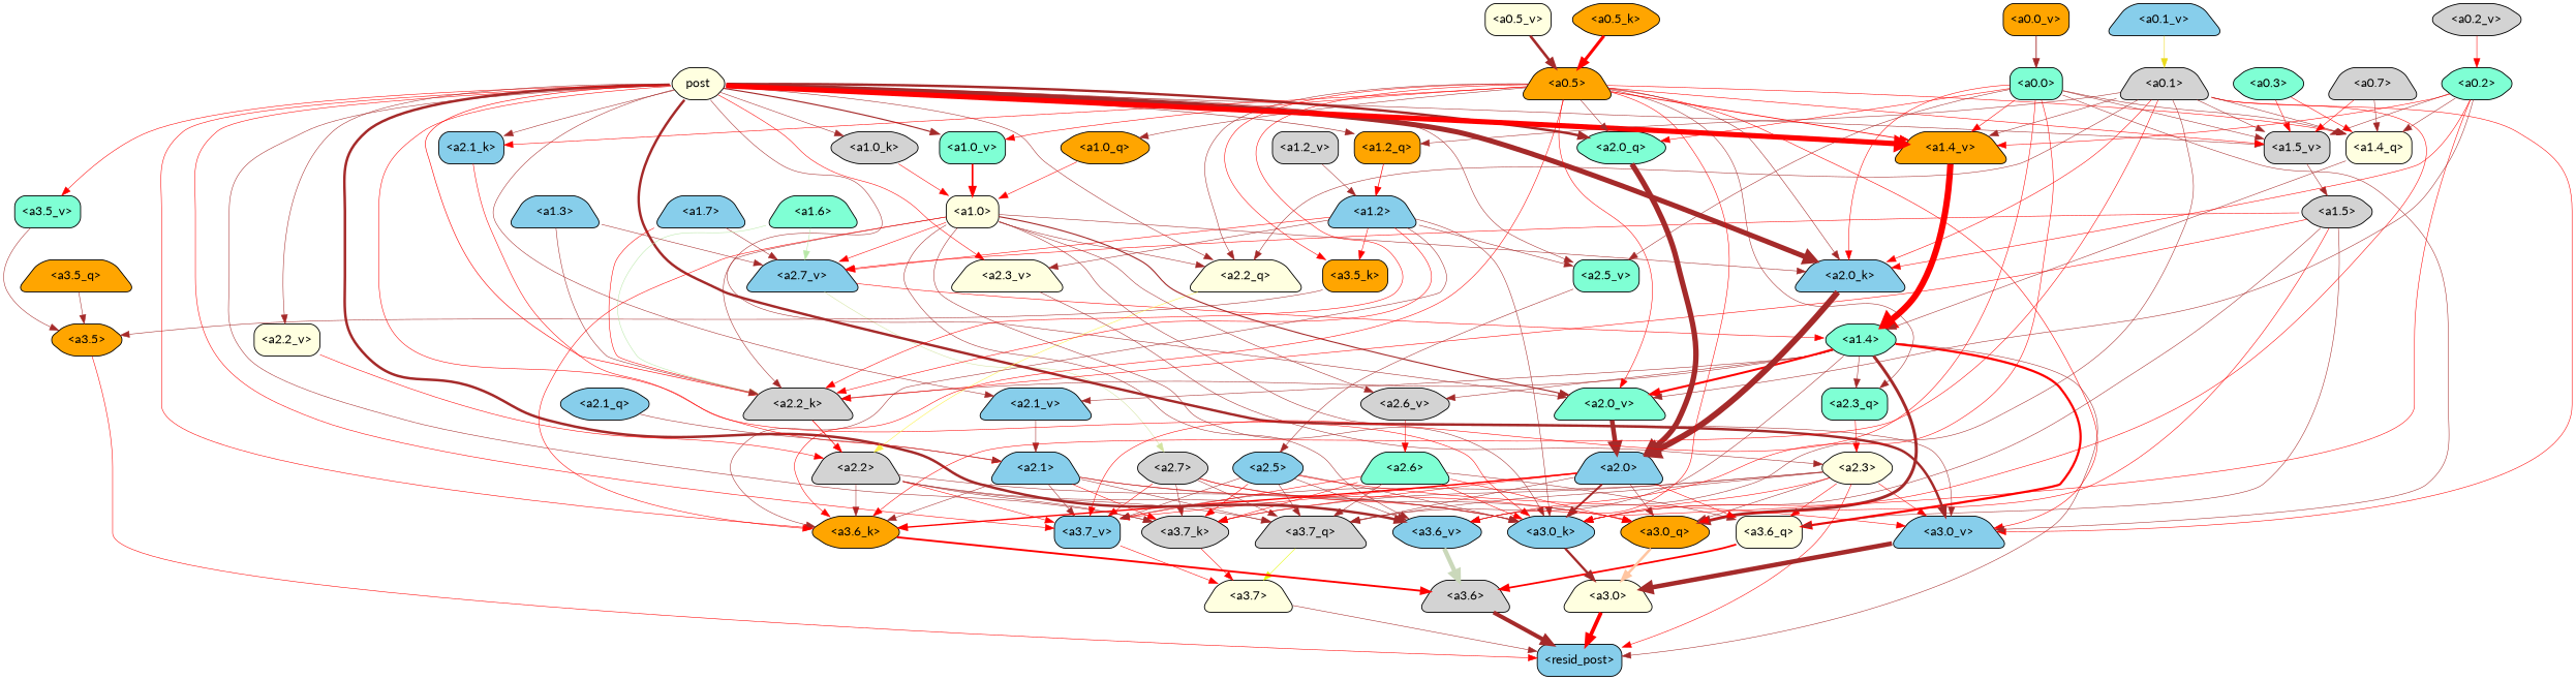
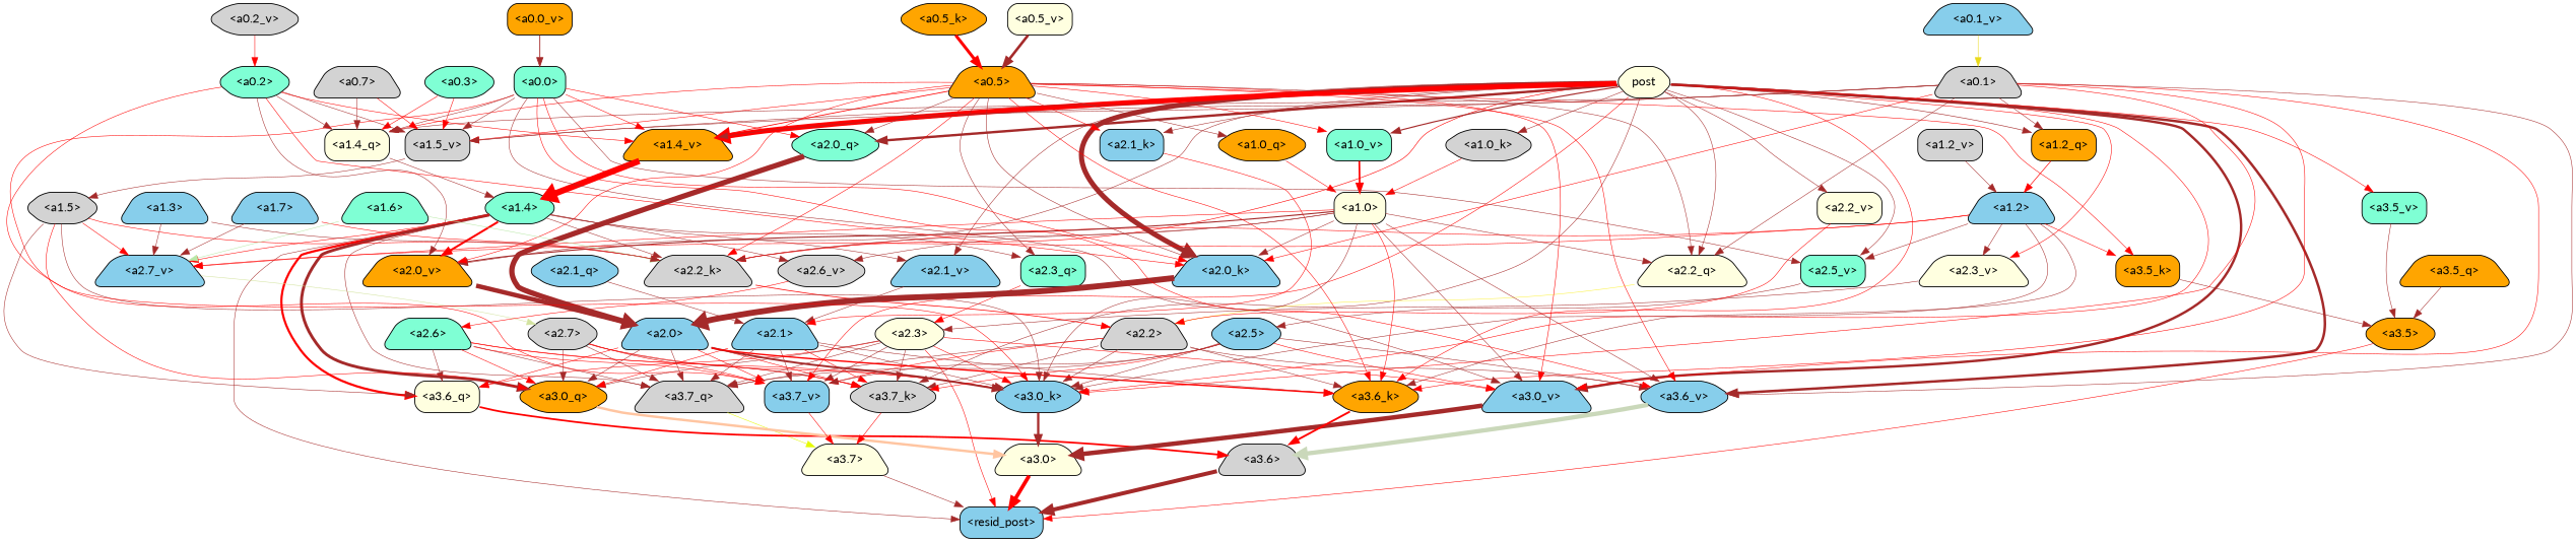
  strict digraph {
    fontname=Lato
    splines=true
    node [color=black fillcolor=skyblue fontname=Lato shape=trapezium style="filled, rounded"]
    edge [color=brown fontname=Lato penwidth=0.6]
    "<a3.7>" [fillcolor=lightyellow]
    "<resid_post>" [shape=box]
    "<a3.6>" [fillcolor=lightgrey]
    "<a3.5>" [fillcolor=orange shape=hexagon]
    "<a3.0>" [fillcolor=lightyellow]
    "<a2.3>" [fillcolor=lightyellow shape=hexagon]
    "<a3.7_q>" [fillcolor=lightgrey]
    "<a3.6_q>" [fillcolor=lightyellow shape=box]
    "<a3.0_q>" [fillcolor=orange shape=hexagon]
    "<a3.7_k>" [fillcolor=lightgrey shape=hexagon]
    "<a3.0_k>" [shape=hexagon]
    "<a3.7_v>" [shape=box]
    "<a3.0_v>"
    "<a1.4>" [fillcolor=aquamarine shape=hexagon]
    "<a2.3_q>" [fillcolor=aquamarine shape=box]
    "<a2.2_k>" [fillcolor=lightgrey]
    "<a2.7_v>"
    "<a2.6_v>" [fillcolor=lightgrey shape=hexagon]
    "<a2.1_v>"
-   "<a2.0_v>" [fillcolor=aquamarine]
+   "<a2.0_v>" [fillcolor=orange]
    "<a2.2>" [fillcolor=lightgrey]
    "<a2.7>" [fillcolor=lightgrey shape=hexagon]
    "<a2.6>" [fillcolor=aquamarine]
    "<a2.1>"
    "<a2.0>"
    "<a3.6_k>" [fillcolor=orange shape=hexagon]
    "<a3.6_v>" [shape=hexagon]
    "<a3.5_q>" [fillcolor=orange]
    "<a3.5_k>" [fillcolor=orange shape=box]
    "<a3.5_v>" [fillcolor=aquamarine shape=box]
    "<a2.5>" [shape=hexagon]
    "<a1.5>" [fillcolor=lightgrey shape=hexagon]
    n33 [fillcolor=lightyellow label=post shape=hexagon]
    "<a2.2_q>" [fillcolor=lightyellow]
    "<a2.0_q>" [fillcolor=aquamarine shape=hexagon]
    "<a2.1_k>" [shape=box]
    "<a2.0_k>"
    "<a2.5_v>" [fillcolor=aquamarine shape=box]
    "<a2.3_v>" [fillcolor=lightyellow]
    "<a2.2_v>" [fillcolor=lightyellow shape=box]
    "<a1.2_q>" [fillcolor=orange shape=box]
    "<a1.0_k>" [fillcolor=lightgrey shape=hexagon]
    "<a1.5_v>" [fillcolor=lightgrey shape=box]
    "<a1.4_v>" [fillcolor=orange]
    "<a1.0_v>" [fillcolor=aquamarine shape=box]
    "<a1.2>"
    "<a1.0>" [fillcolor=lightyellow shape=box]
    "<a0.5>" [fillcolor=orange]
    "<a1.4_q>" [fillcolor=lightyellow shape=box]
    "<a1.0_q>" [fillcolor=orange shape=hexagon]
    "<a0.1>" [fillcolor=lightgrey]
    "<a0.3>" [fillcolor=aquamarine shape=hexagon]
    "<a0.2>" [fillcolor=aquamarine shape=hexagon]
    "<a0.0>" [fillcolor=aquamarine shape=box]
    "<a2.1_q>" [shape=hexagon]
    "<a1.7>"
    "<a1.6>" [fillcolor=aquamarine]
    "<a1.3>"
    "<a1.2_v>" [fillcolor=lightgrey shape=box]
    "<a0.7>" [fillcolor=lightgrey]
    "<a0.5_k>" [fillcolor=orange shape=hexagon]
    "<a0.5_v>" [fillcolor=lightyellow shape=box]
    "<a0.2_v>" [fillcolor=lightgrey shape=hexagon]
    "<a0.1_v>"
    "<a0.0_v>" [fillcolor=orange shape=box]
    "<a3.7>" -> "<resid_post>"
    "<a3.6>" -> "<resid_post>" [penwidth=4.648244500160217]
    "<a3.5>" -> "<resid_post>" [color=red]
    "<a3.0>" -> "<resid_post>" [color=red penwidth=4.3288813829422]
    "<a2.3>" -> "<resid_post>" [color=red]
    "<a2.3>" -> "<a3.7_q>"
    "<a2.3>" -> "<a3.6_q>" [color=red]
    "<a2.3>" -> "<a3.0_q>"
    "<a2.3>" -> "<a3.7_k>"
    "<a2.3>" -> "<a3.0_k>" [color=red]
    "<a2.3>" -> "<a3.7_v>"
    "<a2.3>" -> "<a3.0_v>" [color=red]
    "<a3.7_q>" -> "<a3.7>" [color="#e5fa05"]
    "<a3.6_q>" -> "<a3.6>" [color=red penwidth=2.03758105635643]
    "<a3.0_q>" -> "<a3.0>" [color="#ffc5a1" penwidth=2.8638100624084473]
    "<a3.7_k>" -> "<a3.7>" [color=red]
    "<a3.0_k>" -> "<a3.0>" [penwidth=2.6274144649505615]
    "<a3.7_v>" -> "<a3.7>" [color=red]
    "<a3.0_v>" -> "<a3.0>" [penwidth=5.188832879066467]
    "<a1.4>" -> "<resid_post>"
    "<a1.4>" -> "<a3.7_q>"
    "<a1.4>" -> "<a3.6_q>" [color=red penwidth=2.5397292599081993]
    "<a1.4>" -> "<a3.0_q>" [penwidth=3.3985572457313538]
    "<a1.4>" -> "<a2.3_q>"
    "<a1.4>" -> "<a2.2_k>"
-   "<a2.7_v>" -> "<a1.4>" [color=red]
+   "<a1.4>" -> "<a2.7_v>" [color=red]
    "<a1.4>" -> "<a2.6_v>"
    "<a1.4>" -> "<a2.1_v>"
    "<a1.4>" -> "<a2.0_v>" [color=red penwidth=2.3308929204940796]
    "<a2.3_q>" -> "<a2.3>" [color=red]
    "<a2.2_k>" -> "<a2.2>" [color=red penwidth=0.8337457180023193]
    "<a2.7_v>" -> "<a2.7>" [color="#d3e3a0"]
    "<a2.6_v>" -> "<a2.6>" [color=red]
    "<a2.1_v>" -> "<a2.1>"
    "<a2.0_v>" -> "<a2.0>" [penwidth=5.211444020271301]
    "<a2.2>" -> "<a3.7_q>"
    "<a2.2>" -> "<a3.7_k>"
    "<a2.2>" -> "<a3.0_k>"
    "<a2.2>" -> "<a3.7_v>" [color=red]
    "<a2.2>" -> "<a3.6_k>"
    "<a2.2>" -> "<a3.6_v>"
    "<a2.7>" -> "<a3.7_q>"
    "<a2.7>" -> "<a3.0_q>"
    "<a2.7>" -> "<a3.7_k>"
    "<a2.7>" -> "<a3.0_k>" [color=red]
    "<a2.7>" -> "<a3.7_v>" [color=red]
    "<a2.6>" -> "<a3.7_q>"
    "<a2.6>" -> "<a3.6_q>"
    "<a2.6>" -> "<a3.0_q>" [color=red]
    "<a2.6>" -> "<a3.7_k>" [color=red]
    "<a2.6>" -> "<a3.0_k>" [color=red]
    "<a2.6>" -> "<a3.7_v>" [color=red]
    "<a2.1>" -> "<a3.7_q>"
    "<a2.1>" -> "<a3.0_q>" [color=red]
    "<a2.1>" -> "<a3.7_k>" [color=red]
    "<a2.1>" -> "<a3.0_k>"
    "<a2.1>" -> "<a3.7_v>"
    "<a2.1>" -> "<a3.6_k>"
    "<a2.0>" -> "<a3.7_q>"
    "<a2.0>" -> "<a3.6_q>" [color=red]
    "<a2.0>" -> "<a3.0_q>"
    "<a2.0>" -> "<a3.7_k>" [color=red]
    "<a2.0>" -> "<a3.0_k>" [penwidth=2.205150544643402]
    "<a2.0>" -> "<a3.7_v>" [color=red]
    "<a2.0>" -> "<a3.6_k>" [color=red penwidth=1.5717863738536835]
    "<a3.6_k>" -> "<a3.6>" [color=red penwidth=2.174198240041733]
    "<a3.6_v>" -> "<a3.6>" [color="#cad8ba" penwidth=5.002329230308533]
    "<a3.5_q>" -> "<a3.5>"
    "<a3.5_k>" -> "<a3.5>"
    "<a3.5_v>" -> "<a3.5>"
    "<a2.5>" -> "<a3.7_q>"
    "<a2.5>" -> "<a3.7_k>" [color=red]
    "<a2.5>" -> "<a3.0_k>"
    "<a2.5>" -> "<a3.7_v>"
    "<a2.5>" -> "<a3.0_v>" [color=red]
    "<a2.5>" -> "<a3.6_v>"
    "<a1.5>" -> "<a3.6_q>"
    "<a1.5>" -> "<a3.0_q>" [color=red]
    "<a1.5>" -> "<a3.0_k>"
    "<a1.5>" -> "<a2.2_k>" [color=red]
    "<a1.5>" -> "<a2.7_v>" [color=red]
    n33 -> "<a3.7_k>"
    n33 -> "<a3.0_k>" [color=red]
    n33 -> "<a3.7_v>" [color=red]
    n33 -> "<a3.0_v>" [penwidth=2.812090039253235]
    n33 -> "<a2.2_k>" [color=red penwidth=0.6694881916046143]
    n33 -> "<a2.1_v>"
    n33 -> "<a2.0_v>"
    n33 -> "<a3.6_k>" [color=red]
    n33 -> "<a3.6_v>" [penwidth=2.882729172706604]
    n33 -> "<a3.5_v>" [color=red]
    n33 -> "<a2.2_q>"
    n33 -> "<a2.0_q>" [penwidth=2.773140072822571]
    n33 -> "<a2.1_k>"
    n33 -> "<a2.0_k>" [penwidth=5.809704422950745]
    n33 -> "<a2.5_v>"
    n33 -> "<a2.3_v>" [color=red]
    n33 -> "<a2.2_v>"
    n33 -> "<a1.2_q>" [penwidth=0.6789929866790771]
    n33 -> "<a1.0_k>"
    n33 -> "<a1.5_v>"
    n33 -> "<a1.4_v>" [color=red penwidth=5.930049657821655]
    n33 -> "<a1.0_v>" [penwidth=1.3246397972106934]
    "<a2.2_q>" -> "<a2.2>" [color="#fcf24b" penwidth=0.6299107074737549]
    "<a2.0_q>" -> "<a2.0>" [penwidth=6.081655263900757]
    "<a2.1_k>" -> "<a2.1>" [color=red]
    "<a2.0_k>" -> "<a2.0>" [penwidth=6.795950889587402]
    "<a2.5_v>" -> "<a2.5>"
    "<a2.3_v>" -> "<a2.3>"
    "<a2.2_v>" -> "<a2.2>" [color=red]
    "<a1.2_q>" -> "<a1.2>" [color=red penwidth=0.7635738849639893]
    "<a1.0_k>" -> "<a1.0>" [color=red]
    "<a1.5_v>" -> "<a1.5>"
    "<a1.4_v>" -> "<a1.4>" [color=red penwidth=7.066803693771362]
    "<a1.0_v>" -> "<a1.0>" [color=red penwidth=1.970656156539917]
    "<a1.2>" -> "<a3.0_k>"
    "<a1.2>" -> "<a2.2_k>" [color=red]
    "<a1.2>" -> "<a2.7_v>" [color=red]
    "<a1.2>" -> "<a3.6_k>"
    "<a1.2>" -> "<a3.5_k>" [color=red]
    "<a1.2>" -> "<a2.5_v>"
    "<a1.2>" -> "<a2.3_v>"
    "<a1.0>" -> "<a3.0_k>"
    "<a1.0>" -> "<a3.0_v>"
    "<a1.0>" -> "<a2.2_k>"
    "<a1.0>" -> "<a2.7_v>" [color=red]
    "<a1.0>" -> "<a2.6_v>"
    "<a1.0>" -> "<a2.0_v>" [penwidth=1.2632839679718018]
    "<a1.0>" -> "<a3.6_k>" [color=red]
    "<a1.0>" -> "<a3.6_v>"
    "<a1.0>" -> "<a2.2_q>"
    "<a1.0>" -> "<a2.0_k>"
    "<a0.5>" -> "<a3.0_v>" [color=red penwidth=0.6281400918960571]
    "<a0.5>" -> "<a2.3_q>"
    "<a0.5>" -> "<a2.2_k>" [color=red]
    "<a0.5>" -> "<a2.0_v>" [color=red]
    "<a0.5>" -> "<a3.6_k>" [color=red]
    "<a0.5>" -> "<a3.6_v>" [color=red]
    "<a0.5>" -> "<a3.5_k>" [color=red]
    "<a0.5>" -> "<a2.2_q>"
    "<a0.5>" -> "<a2.0_q>"
    "<a0.5>" -> "<a2.1_k>" [color=red]
    "<a0.5>" -> "<a2.0_k>" [penwidth=0.6196913719177246]
    "<a0.5>" -> "<a1.5_v>" [color=red]
    "<a0.5>" -> "<a1.4_v>" [color=red penwidth=0.9038386344909668]
    "<a0.5>" -> "<a1.0_v>" [color=red]
    "<a0.5>" -> "<a1.4_q>" [color=red]
    "<a0.5>" -> "<a1.0_q>"
    "<a1.4_q>" -> "<a1.4>"
    "<a1.0_q>" -> "<a1.0>" [color=red]
    "<a0.1>" -> "<a3.0_k>" [color=red]
    "<a0.1>" -> "<a3.0_v>" [color=red]
    "<a0.1>" -> "<a3.6_k>" [color=red]
    "<a0.1>" -> "<a3.6_v>"
    "<a0.1>" -> "<a2.2_q>"
    "<a0.1>" -> "<a2.0_k>" [color=red]
    "<a0.1>" -> "<a1.2_q>"
    "<a0.1>" -> "<a1.5_v>"
    "<a0.1>" -> "<a1.4_v>"
    "<a0.1>" -> "<a1.4_q>"
    "<a0.3>" -> "<a1.5_v>" [color=red]
    "<a0.3>" -> "<a1.4_q>" [color=red]
    "<a0.2>" -> "<a3.0_k>" [color=red]
    "<a0.2>" -> "<a2.0_v>"
    "<a0.2>" -> "<a2.0_k>" [color=red]
    "<a0.2>" -> "<a1.5_v>"
    "<a0.2>" -> "<a1.4_v>" [color=red]
    "<a0.2>" -> "<a1.4_q>"
    "<a0.0>" -> "<a3.7_v>" [color=red]
    "<a0.0>" -> "<a3.0_v>"
    "<a0.0>" -> "<a3.6_v>" [color=red]
    "<a0.0>" -> "<a2.0_q>" [color=red]
    "<a0.0>" -> "<a2.0_k>" [color=red]
    "<a0.0>" -> "<a2.5_v>"
    "<a0.0>" -> "<a1.5_v>"
    "<a0.0>" -> "<a1.4_v>" [color=red]
    "<a0.0>" -> "<a1.4_q>"
    "<a2.1_q>" -> "<a2.1>"
    "<a1.7>" -> "<a2.2_k>" [color=red]
    "<a1.7>" -> "<a2.7_v>"
    "<a1.6>" -> "<a2.2_k>" [color="#b9e8a8"]
    "<a1.6>" -> "<a2.7_v>" [color="#b9e8a8"]
    "<a1.3>" -> "<a2.2_k>"
    "<a1.3>" -> "<a2.7_v>"
    "<a1.2_v>" -> "<a1.2>"
    "<a0.7>" -> "<a1.5_v>" [color=red]
    "<a0.7>" -> "<a1.4_q>"
    "<a0.5_k>" -> "<a0.5>" [color=red penwidth=3.475644141435623]
    "<a0.5_v>" -> "<a0.5>" [penwidth=3.019147038459778]
    "<a0.2_v>" -> "<a0.2>" [color=red]
    "<a0.1_v>" -> "<a0.1>" [color="#eada1a"]
    "<a0.0_v>" -> "<a0.0>" [penwidth=1.0116496086120605]
  }
